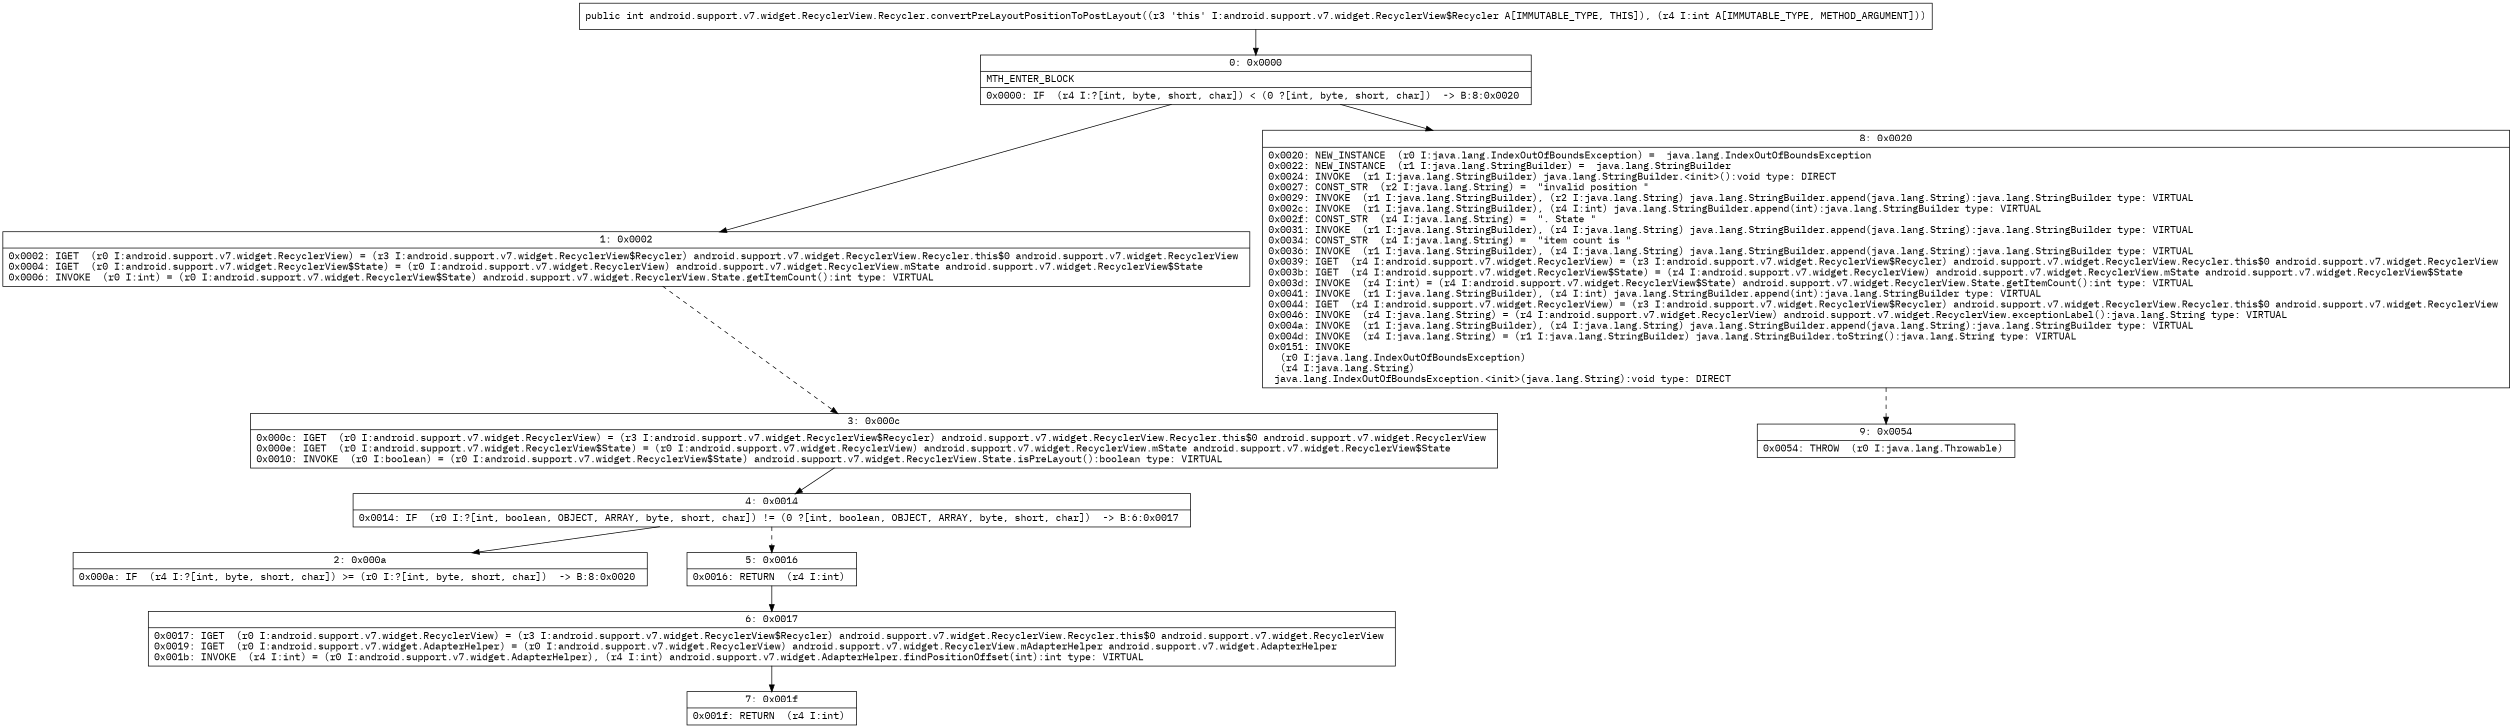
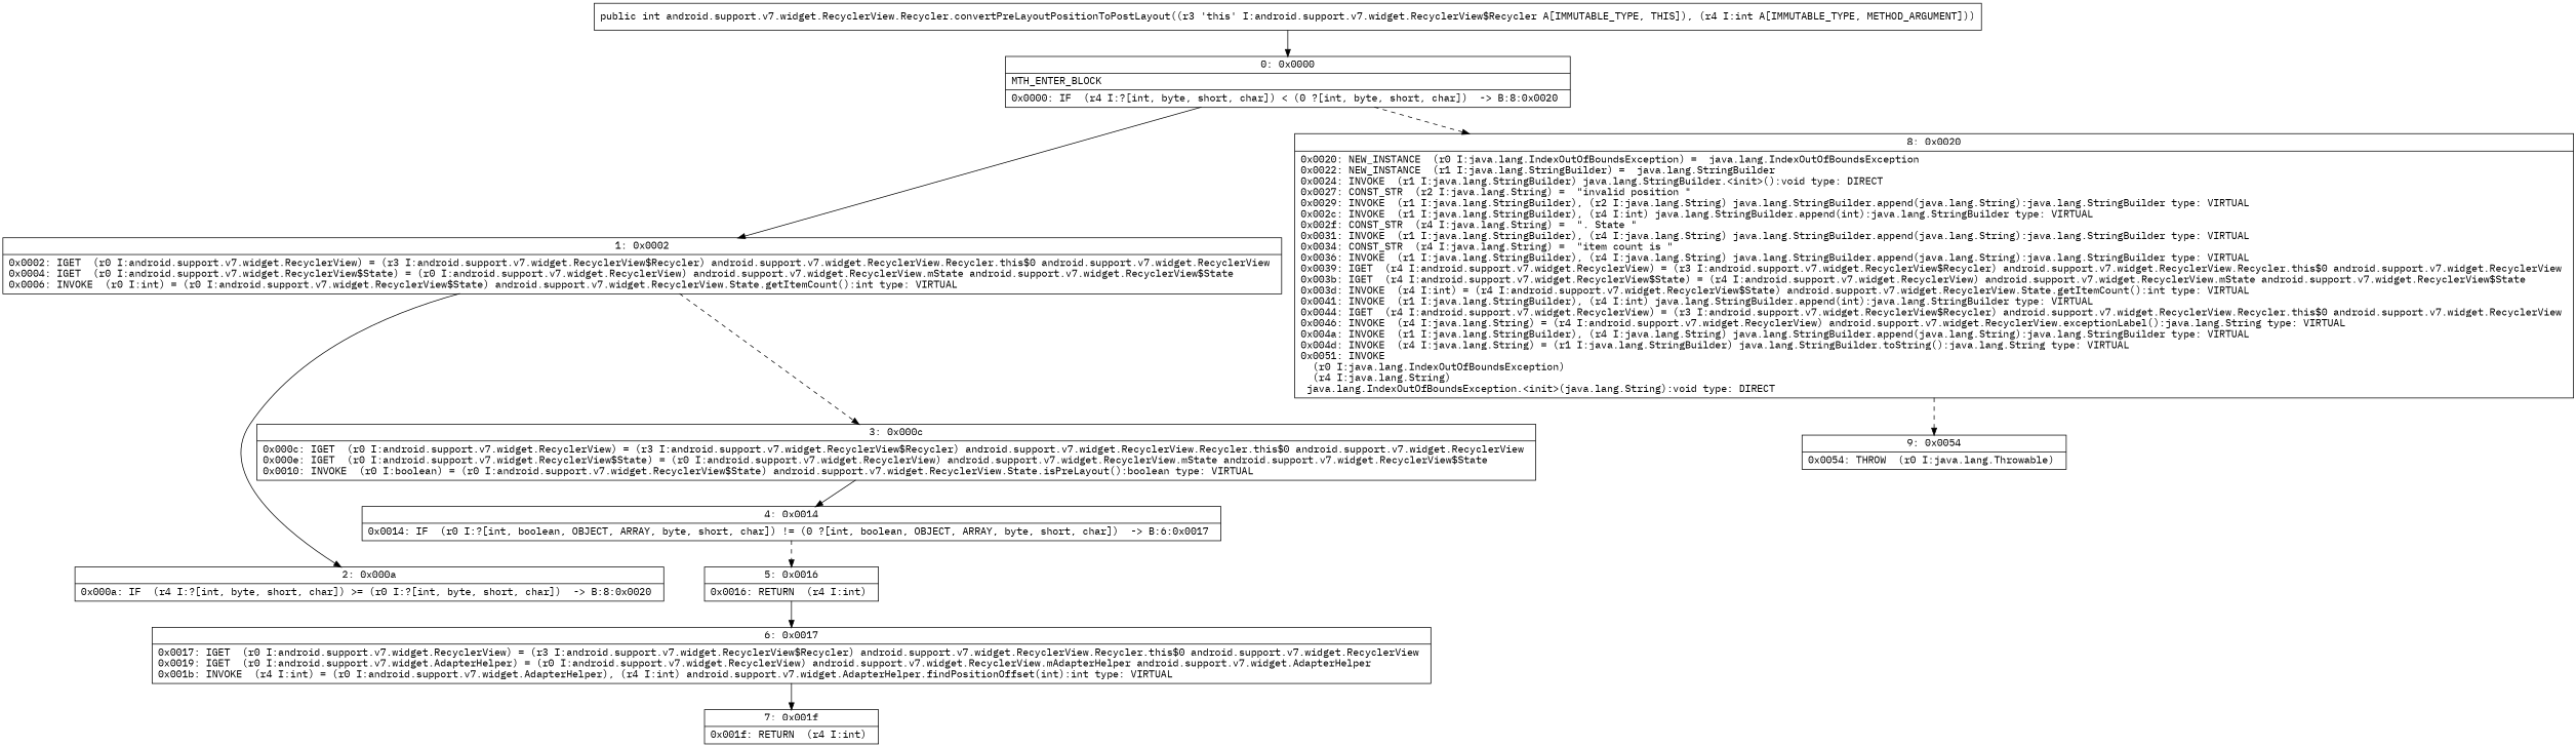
  digraph {
    fontname="IBM Plex Mono"
    node [fontname="IBM Plex Mono" shape=record]
    edge [fontname="IBM Plex Mono"]
    n1 [label="{0\:\ 0x0000|MTH_ENTER_BLOCK\l|0x0000: IF  (r4 I:?[int, byte, short, char]) \< (0 ?[int, byte, short, char])  \-\> B:8:0x0020 \l}"]
    n2 [label="{1\:\ 0x0002|0x0002: IGET  (r0 I:android.support.v7.widget.RecyclerView) = (r3 I:android.support.v7.widget.RecyclerView$Recycler) android.support.v7.widget.RecyclerView.Recycler.this$0 android.support.v7.widget.RecyclerView \l0x0004: IGET  (r0 I:android.support.v7.widget.RecyclerView$State) = (r0 I:android.support.v7.widget.RecyclerView) android.support.v7.widget.RecyclerView.mState android.support.v7.widget.RecyclerView$State \l0x0006: INVOKE  (r0 I:int) = (r0 I:android.support.v7.widget.RecyclerView$State) android.support.v7.widget.RecyclerView.State.getItemCount():int type: VIRTUAL \l}"]
-   n3 [label="{8\:\ 0x0020|0x0020: NEW_INSTANCE  (r0 I:java.lang.IndexOutOfBoundsException) =  java.lang.IndexOutOfBoundsException \l0x0022: NEW_INSTANCE  (r1 I:java.lang.StringBuilder) =  java.lang.StringBuilder \l0x0024: INVOKE  (r1 I:java.lang.StringBuilder) java.lang.StringBuilder.\<init\>():void type: DIRECT \l0x0027: CONST_STR  (r2 I:java.lang.String) =  \"invalid position \" \l0x0029: INVOKE  (r1 I:java.lang.StringBuilder), (r2 I:java.lang.String) java.lang.StringBuilder.append(java.lang.String):java.lang.StringBuilder type: VIRTUAL \l0x002c: INVOKE  (r1 I:java.lang.StringBuilder), (r4 I:int) java.lang.StringBuilder.append(int):java.lang.StringBuilder type: VIRTUAL \l0x002f: CONST_STR  (r4 I:java.lang.String) =  \". State \" \l0x0031: INVOKE  (r1 I:java.lang.StringBuilder), (r4 I:java.lang.String) java.lang.StringBuilder.append(java.lang.String):java.lang.StringBuilder type: VIRTUAL \l0x0034: CONST_STR  (r4 I:java.lang.String) =  \"item count is \" \l0x0036: INVOKE  (r1 I:java.lang.StringBuilder), (r4 I:java.lang.String) java.lang.StringBuilder.append(java.lang.String):java.lang.StringBuilder type: VIRTUAL \l0x0039: IGET  (r4 I:android.support.v7.widget.RecyclerView) = (r3 I:android.support.v7.widget.RecyclerView$Recycler) android.support.v7.widget.RecyclerView.Recycler.this$0 android.support.v7.widget.RecyclerView \l0x003b: IGET  (r4 I:android.support.v7.widget.RecyclerView$State) = (r4 I:android.support.v7.widget.RecyclerView) android.support.v7.widget.RecyclerView.mState android.support.v7.widget.RecyclerView$State \l0x003d: INVOKE  (r4 I:int) = (r4 I:android.support.v7.widget.RecyclerView$State) android.support.v7.widget.RecyclerView.State.getItemCount():int type: VIRTUAL \l0x0041: INVOKE  (r1 I:java.lang.StringBuilder), (r4 I:int) java.lang.StringBuilder.append(int):java.lang.StringBuilder type: VIRTUAL \l0x0044: IGET  (r4 I:android.support.v7.widget.RecyclerView) = (r3 I:android.support.v7.widget.RecyclerView$Recycler) android.support.v7.widget.RecyclerView.Recycler.this$0 android.support.v7.widget.RecyclerView \l0x0046: INVOKE  (r4 I:java.lang.String) = (r4 I:android.support.v7.widget.RecyclerView) android.support.v7.widget.RecyclerView.exceptionLabel():java.lang.String type: VIRTUAL \l0x004a: INVOKE  (r1 I:java.lang.StringBuilder), (r4 I:java.lang.String) java.lang.StringBuilder.append(java.lang.String):java.lang.StringBuilder type: VIRTUAL \l0x004d: INVOKE  (r4 I:java.lang.String) = (r1 I:java.lang.StringBuilder) java.lang.StringBuilder.toString():java.lang.String type: VIRTUAL \l0x0151: INVOKE  \l  (r0 I:java.lang.IndexOutOfBoundsException)\l  (r4 I:java.lang.String)\l java.lang.IndexOutOfBoundsException.\<init\>(java.lang.String):void type: DIRECT \l}"]
+   n3 [label="{8\:\ 0x0020|0x0020: NEW_INSTANCE  (r0 I:java.lang.IndexOutOfBoundsException) =  java.lang.IndexOutOfBoundsException \l0x0022: NEW_INSTANCE  (r1 I:java.lang.StringBuilder) =  java.lang.StringBuilder \l0x0024: INVOKE  (r1 I:java.lang.StringBuilder) java.lang.StringBuilder.\<init\>():void type: DIRECT \l0x0027: CONST_STR  (r2 I:java.lang.String) =  \"invalid position \" \l0x0029: INVOKE  (r1 I:java.lang.StringBuilder), (r2 I:java.lang.String) java.lang.StringBuilder.append(java.lang.String):java.lang.StringBuilder type: VIRTUAL \l0x002c: INVOKE  (r1 I:java.lang.StringBuilder), (r4 I:int) java.lang.StringBuilder.append(int):java.lang.StringBuilder type: VIRTUAL \l0x002f: CONST_STR  (r4 I:java.lang.String) =  \". State \" \l0x0031: INVOKE  (r1 I:java.lang.StringBuilder), (r4 I:java.lang.String) java.lang.StringBuilder.append(java.lang.String):java.lang.StringBuilder type: VIRTUAL \l0x0034: CONST_STR  (r4 I:java.lang.String) =  \"item count is \" \l0x0036: INVOKE  (r1 I:java.lang.StringBuilder), (r4 I:java.lang.String) java.lang.StringBuilder.append(java.lang.String):java.lang.StringBuilder type: VIRTUAL \l0x0039: IGET  (r4 I:android.support.v7.widget.RecyclerView) = (r3 I:android.support.v7.widget.RecyclerView$Recycler) android.support.v7.widget.RecyclerView.Recycler.this$0 android.support.v7.widget.RecyclerView \l0x003b: IGET  (r4 I:android.support.v7.widget.RecyclerView$State) = (r4 I:android.support.v7.widget.RecyclerView) android.support.v7.widget.RecyclerView.mState android.support.v7.widget.RecyclerView$State \l0x003d: INVOKE  (r4 I:int) = (r4 I:android.support.v7.widget.RecyclerView$State) android.support.v7.widget.RecyclerView.State.getItemCount():int type: VIRTUAL \l0x0041: INVOKE  (r1 I:java.lang.StringBuilder), (r4 I:int) java.lang.StringBuilder.append(int):java.lang.StringBuilder type: VIRTUAL \l0x0044: IGET  (r4 I:android.support.v7.widget.RecyclerView) = (r3 I:android.support.v7.widget.RecyclerView$Recycler) android.support.v7.widget.RecyclerView.Recycler.this$0 android.support.v7.widget.RecyclerView \l0x0046: INVOKE  (r4 I:java.lang.String) = (r4 I:android.support.v7.widget.RecyclerView) android.support.v7.widget.RecyclerView.exceptionLabel():java.lang.String type: VIRTUAL \l0x004a: INVOKE  (r1 I:java.lang.StringBuilder), (r4 I:java.lang.String) java.lang.StringBuilder.append(java.lang.String):java.lang.StringBuilder type: VIRTUAL \l0x004d: INVOKE  (r4 I:java.lang.String) = (r1 I:java.lang.StringBuilder) java.lang.StringBuilder.toString():java.lang.String type: VIRTUAL \l0x0051: INVOKE  \l  (r0 I:java.lang.IndexOutOfBoundsException)\l  (r4 I:java.lang.String)\l java.lang.IndexOutOfBoundsException.\<init\>(java.lang.String):void type: DIRECT \l}"]
    n4 [label="{2\:\ 0x000a|0x000a: IF  (r4 I:?[int, byte, short, char]) \>= (r0 I:?[int, byte, short, char])  \-\> B:8:0x0020 \l}"]
    n5 [label="{3\:\ 0x000c|0x000c: IGET  (r0 I:android.support.v7.widget.RecyclerView) = (r3 I:android.support.v7.widget.RecyclerView$Recycler) android.support.v7.widget.RecyclerView.Recycler.this$0 android.support.v7.widget.RecyclerView \l0x000e: IGET  (r0 I:android.support.v7.widget.RecyclerView$State) = (r0 I:android.support.v7.widget.RecyclerView) android.support.v7.widget.RecyclerView.mState android.support.v7.widget.RecyclerView$State \l0x0010: INVOKE  (r0 I:boolean) = (r0 I:android.support.v7.widget.RecyclerView$State) android.support.v7.widget.RecyclerView.State.isPreLayout():boolean type: VIRTUAL \l}"]
    n6 [label="{9\:\ 0x0054|0x0054: THROW  (r0 I:java.lang.Throwable) \l}"]
    n7 [label="{4\:\ 0x0014|0x0014: IF  (r0 I:?[int, boolean, OBJECT, ARRAY, byte, short, char]) != (0 ?[int, boolean, OBJECT, ARRAY, byte, short, char])  \-\> B:6:0x0017 \l}"]
    n8 [label="{5\:\ 0x0016|0x0016: RETURN  (r4 I:int) \l}"]
    n9 [label="{6\:\ 0x0017|0x0017: IGET  (r0 I:android.support.v7.widget.RecyclerView) = (r3 I:android.support.v7.widget.RecyclerView$Recycler) android.support.v7.widget.RecyclerView.Recycler.this$0 android.support.v7.widget.RecyclerView \l0x0019: IGET  (r0 I:android.support.v7.widget.AdapterHelper) = (r0 I:android.support.v7.widget.RecyclerView) android.support.v7.widget.RecyclerView.mAdapterHelper android.support.v7.widget.AdapterHelper \l0x001b: INVOKE  (r4 I:int) = (r0 I:android.support.v7.widget.AdapterHelper), (r4 I:int) android.support.v7.widget.AdapterHelper.findPositionOffset(int):int type: VIRTUAL \l}"]
    n10 [label="{7\:\ 0x001f|0x001f: RETURN  (r4 I:int) \l}"]
    n11 [label="{public int android.support.v7.widget.RecyclerView.Recycler.convertPreLayoutPositionToPostLayout((r3 'this' I:android.support.v7.widget.RecyclerView$Recycler A[IMMUTABLE_TYPE, THIS]), (r4 I:int A[IMMUTABLE_TYPE, METHOD_ARGUMENT])) }"]
    n1 -> n2 [style=solid]
-   n1 -> n3
-   n7 -> n4
+   n1 -> n3 [style=dashed]
+   n2 -> n4
    n2 -> n5 [style=dashed]
    n3 -> n6 [style=dashed]
    n5 -> n7
    n7 -> n8 [style=dashed]
    n8 -> n9
    n9 -> n10
    n11 -> n1
  }
